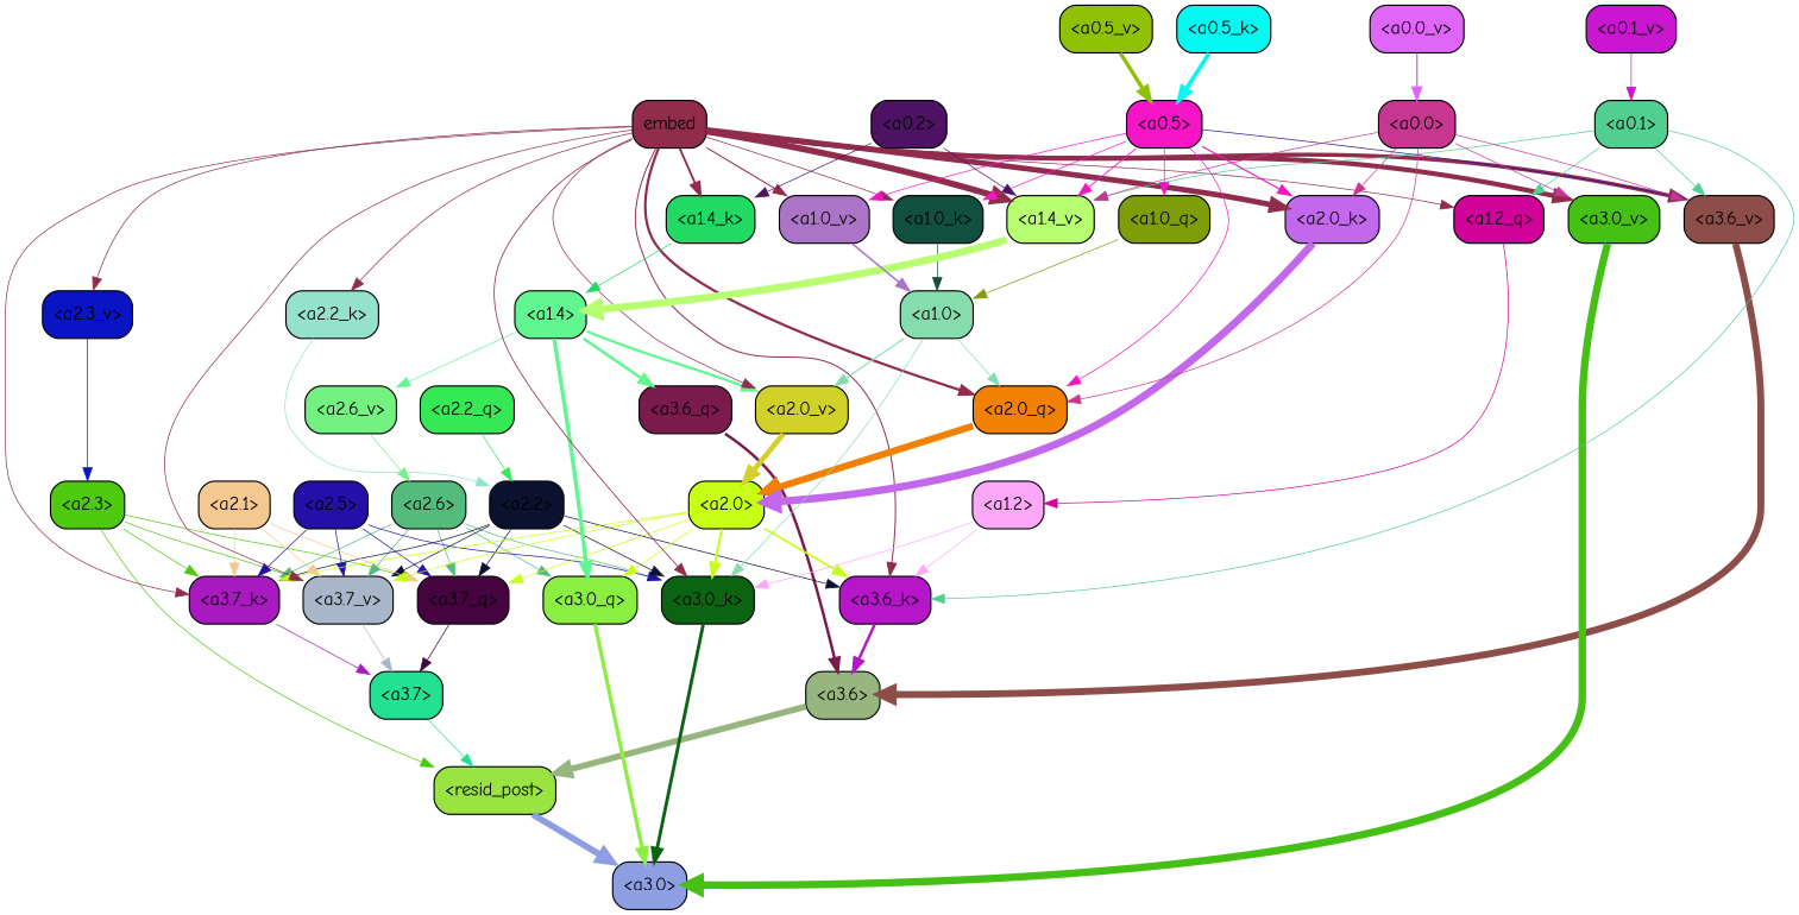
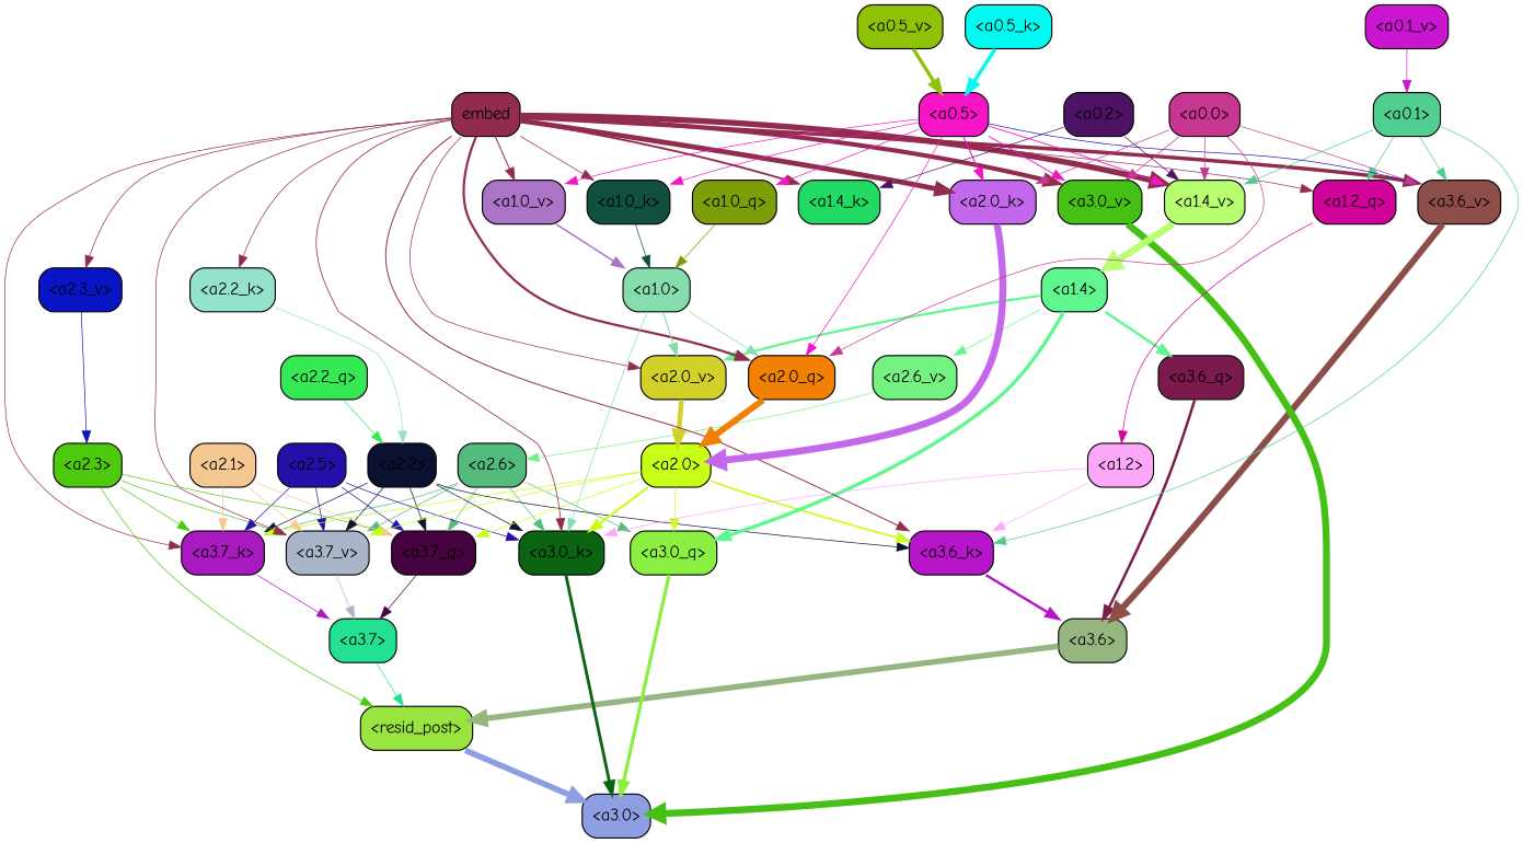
  strict digraph {
    fontname="Comic Neue"
    splines=true
    node [color=black fontname="Comic Neue" shape=box style="filled, rounded"]
    edge [color="#922c4c" fontname="Comic Neue" penwidth=0.6]
    "<a3.7>" [fillcolor="#22e192"]
    "<resid_post>" [fillcolor="#9ae442"]
    "<a3.0>" [fillcolor="#8d9fe2"]
    "<a3.6>" [fillcolor="#97b67f"]
    "<a2.3>" [fillcolor="#4dca0d"]
    "<a3.7_q>" [fillcolor="#450340"]
    "<a3.7_k>" [fillcolor="#a819bf"]
    "<a3.7_v>" [fillcolor="#a9b5c8"]
    "<a3.6_q>" [fillcolor="#7a1a4d"]
    "<a3.0_q>" [fillcolor="#8bef41"]
    "<a3.6_k>" [fillcolor="#b715ca"]
    "<a3.0_k>" [fillcolor="#0b6412"]
    "<a3.6_v>" [fillcolor="#8d4e49"]
    "<a3.0_v>" [fillcolor="#45c014"]
    "<a2.6>" [fillcolor="#53bb7b"]
    "<a2.5>" [fillcolor="#240fa8"]
    "<a2.2>" [fillcolor="#0a122f"]
    "<a2.1>" [fillcolor="#f5c791"]
    "<a2.0>" [fillcolor="#c7ff16"]
    "<a1.4>" [fillcolor="#61f790"]
    "<a2.6_v>" [fillcolor="#73f282"]
    "<a2.0_v>" [fillcolor="#d2d12a"]
    embed [fillcolor="#922c4c"]
    "<a2.0_q>" [fillcolor="#f18003"]
    "<a2.2_k>" [fillcolor="#94e2cb"]
    "<a2.0_k>" [fillcolor="#c368ec"]
    "<a2.3_v>" [fillcolor="#0915c4"]
    "<a1.2_q>" [fillcolor="#d1029a"]
    "<a1.4_k>" [fillcolor="#21da64"]
    "<a1.0_k>" [fillcolor="#114f3f"]
    "<a1.4_v>" [fillcolor="#b7fe71"]
    "<a1.0_v>" [fillcolor="#ab74c7"]
    "<a1.2>" [fillcolor="#fda7f9"]
    "<a1.0>" [fillcolor="#85ddad"]
    "<a0.1>" [fillcolor="#50cf91"]
    "<a0.5>" [fillcolor="#f514c6"]
    "<a1.0_q>" [fillcolor="#7d9e09"]
    "<a0.0>" [fillcolor="#c73690"]
    "<a2.2_q>" [fillcolor="#35e954"]
    "<a0.2>" [fillcolor="#4d1263"]
    "<a0.5_k>" [fillcolor="#02faf2"]
    "<a0.5_v>" [fillcolor="#8fc106"]
    "<a0.1_v>" [fillcolor="#cb16d1"]
-   "<a0.0_v>" [fillcolor="#df66f8"]
    "<a3.7>" -> "<resid_post>" [color="#22e192"]
    "<resid_post>" -> "<a3.0>" [color="#8d9fe2" penwidth=4.898576855659485]
    "<a3.6>" -> "<resid_post>" [color="#97b67f" penwidth=4.7534414529800415]
    "<a2.3>" -> "<resid_post>" [color="#4dca0d"]
    "<a2.3>" -> "<a3.7_q>" [color="#4dca0d"]
    "<a2.3>" -> "<a3.7_k>" [color="#4dca0d"]
    "<a2.3>" -> "<a3.7_v>" [color="#4dca0d"]
    "<a3.7_q>" -> "<a3.7>" [color="#450340"]
    "<a3.7_k>" -> "<a3.7>" [color="#a819bf"]
    "<a3.7_v>" -> "<a3.7>" [color="#a9b5c8"]
    "<a3.6_q>" -> "<a3.6>" [color="#7a1a4d" penwidth=2.160832464694977]
    "<a3.0_q>" -> "<a3.0>" [color="#8bef41" penwidth=2.870753765106201]
    "<a3.6_k>" -> "<a3.6>" [color="#b715ca" penwidth=2.13908451795578]
    "<a3.0_k>" -> "<a3.0>" [color="#0b6412" penwidth=2.520303964614868]
    "<a3.6_v>" -> "<a3.6>" [color="#8d4e49" penwidth=5.297133803367615]
    "<a3.0_v>" -> "<a3.0>" [color="#45c014" penwidth=5.680712580680847]
    "<a2.6>" -> "<a3.7_q>" [color="#53bb7b"]
    "<a2.6>" -> "<a3.7_k>" [color="#53bb7b"]
    "<a2.6>" -> "<a3.7_v>" [color="#53bb7b"]
    "<a2.6>" -> "<a3.0_q>" [color="#53bb7b"]
    "<a2.6>" -> "<a3.0_k>" [color="#53bb7b"]
    "<a2.5>" -> "<a3.7_q>" [color="#240fa8"]
    "<a2.5>" -> "<a3.7_k>" [color="#240fa8"]
    "<a2.5>" -> "<a3.7_v>" [color="#240fa8"]
    "<a2.5>" -> "<a3.0_k>" [color="#240fa8"]
    "<a2.2>" -> "<a3.7_q>" [color="#0a122f"]
    "<a2.2>" -> "<a3.7_k>" [color="#0a122f"]
    "<a2.2>" -> "<a3.7_v>" [color="#0a122f"]
    "<a2.2>" -> "<a3.6_k>" [color="#0a122f"]
    "<a2.2>" -> "<a3.0_k>" [color="#0a122f"]
    "<a2.1>" -> "<a3.7_q>" [color="#f5c791"]
    "<a2.1>" -> "<a3.7_k>" [color="#f5c791"]
    "<a2.1>" -> "<a3.7_v>" [color="#f5c791"]
    "<a2.0>" -> "<a3.7_q>" [color="#c7ff16"]
    "<a2.0>" -> "<a3.7_k>" [color="#c7ff16"]
    "<a2.0>" -> "<a3.7_v>" [color="#c7ff16"]
    "<a2.0>" -> "<a3.0_q>" [color="#c7ff16"]
    "<a2.0>" -> "<a3.6_k>" [color="#c7ff16" penwidth=1.4784413101151586]
    "<a2.0>" -> "<a3.0_k>" [color="#c7ff16" penwidth=1.8858084231615067]
    "<a1.4>" -> "<a3.6_q>" [color="#61f790" penwidth=2.149975523352623]
    "<a1.4>" -> "<a3.0_q>" [color="#61f790" penwidth=3.0018038749694824]
    "<a1.4>" -> "<a2.6_v>" [color="#61f790"]
    "<a1.4>" -> "<a2.0_v>" [color="#61f790" penwidth=1.925402581691742]
    "<a2.6_v>" -> "<a2.6>" [color="#73f282"]
    "<a2.0_v>" -> "<a2.0>" [color="#d2d12a" penwidth=3.9731863737106323]
    embed -> "<a3.7_k>"
    embed -> "<a3.7_v>"
    embed -> "<a3.6_k>" [penwidth=0.8552796393632889]
    embed -> "<a3.0_k>" [penwidth=0.691851794719696]
    embed -> "<a3.6_v>" [penwidth=3.067279100418091]
    embed -> "<a3.0_v>" [penwidth=3.6927278637886047]
    embed -> "<a2.0_v>"
    embed -> "<a2.0_q>" [penwidth=1.944248914718628]
    embed -> "<a2.2_k>"
    embed -> "<a2.0_k>" [penwidth=4.198909968137741]
    embed -> "<a2.3_v>"
    embed -> "<a1.2_q>"
    embed -> "<a1.4_k>" [penwidth=1.6299549341201782]
    embed -> "<a1.0_k>"
    embed -> "<a1.4_v>" [penwidth=4.780120432376862]
    embed -> "<a1.0_v>" [penwidth=0.8886437299661338]
    "<a2.0_q>" -> "<a2.0>" [color="#f18003" penwidth=5.1847569942474365]
    "<a2.2_k>" -> "<a2.2>" [color="#94e2cb" penwidth=0.6149471998214722]
    "<a2.0_k>" -> "<a2.0>" [color="#c368ec" penwidth=5.773491740226746]
    "<a2.3_v>" -> "<a2.3>" [color="#0915c4"]
    "<a1.2_q>" -> "<a1.2>" [color="#d1029a"]
-   "<a1.4_k>" -> "<a1.4>" [color="#21da64"]
    "<a1.0_k>" -> "<a1.0>" [color="#114f3f"]
    "<a1.4_v>" -> "<a1.4>" [color="#b7fe71" penwidth=5.565408229827881]
    "<a1.0_v>" -> "<a1.0>" [color="#ab74c7" penwidth=1.3358666002750397]
    "<a1.2>" -> "<a3.6_k>" [color="#fda7f9"]
    "<a1.2>" -> "<a3.0_k>" [color="#fda7f9"]
    "<a1.0>" -> "<a3.0_k>" [color="#85ddad"]
    "<a1.0>" -> "<a2.0_v>" [color="#85ddad" penwidth=0.9920598268508911]
    "<a1.0>" -> "<a2.0_q>" [color="#85ddad"]
    "<a0.1>" -> "<a3.6_k>" [color="#50cf91"]
    "<a0.1>" -> "<a3.6_v>" [color="#50cf91"]
    "<a0.1>" -> "<a1.2_q>" [color="#50cf91"]
    "<a0.1>" -> "<a1.4_v>" [color="#50cf91"]
    "<a0.5>" -> "<a3.6_v>" [color="#240fa8"]
+   "<a0.5>" -> "<a3.0_v>" [color="#f514c6" penwidth=0.8028683364391327]
    "<a0.5>" -> "<a2.0_q>" [color="#f514c6"]
    "<a0.5>" -> "<a2.0_k>" [color="#f514c6" penwidth=0.9883035719394684]
    "<a0.5>" -> "<a1.0_k>" [color="#f514c6"]
    "<a0.5>" -> "<a1.4_v>" [color="#f514c6" penwidth=0.7686666250228882]
    "<a0.5>" -> "<a1.0_v>" [color="#f514c6"]
    "<a0.5>" -> "<a1.0_q>" [color="#f514c6"]
    "<a1.0_q>" -> "<a1.0>" [color="#7d9e09"]
    "<a0.0>" -> "<a3.6_v>" [color="#c73690"]
    "<a0.0>" -> "<a3.0_v>" [color="#c73690"]
    "<a0.0>" -> "<a2.0_q>" [color="#c73690"]
    "<a0.0>" -> "<a2.0_k>" [color="#c73690"]
    "<a0.0>" -> "<a1.4_v>" [color="#c73690"]
    "<a2.2_q>" -> "<a2.2>" [color="#35e954"]
    "<a0.2>" -> "<a1.4_k>" [color="#4d1263"]
    "<a0.2>" -> "<a1.4_v>" [color="#4d1263"]
    "<a0.5_k>" -> "<a0.5>" [color="#02faf2" penwidth=3.105746805667877]
    "<a0.5_v>" -> "<a0.5>" [color="#8fc106" penwidth=2.9294926524162292]
    "<a0.1_v>" -> "<a0.1>" [color="#cb16d1"]
-   "<a0.0_v>" -> "<a0.0>" [color="#df66f8" penwidth=1.2382320165634155]
  }
